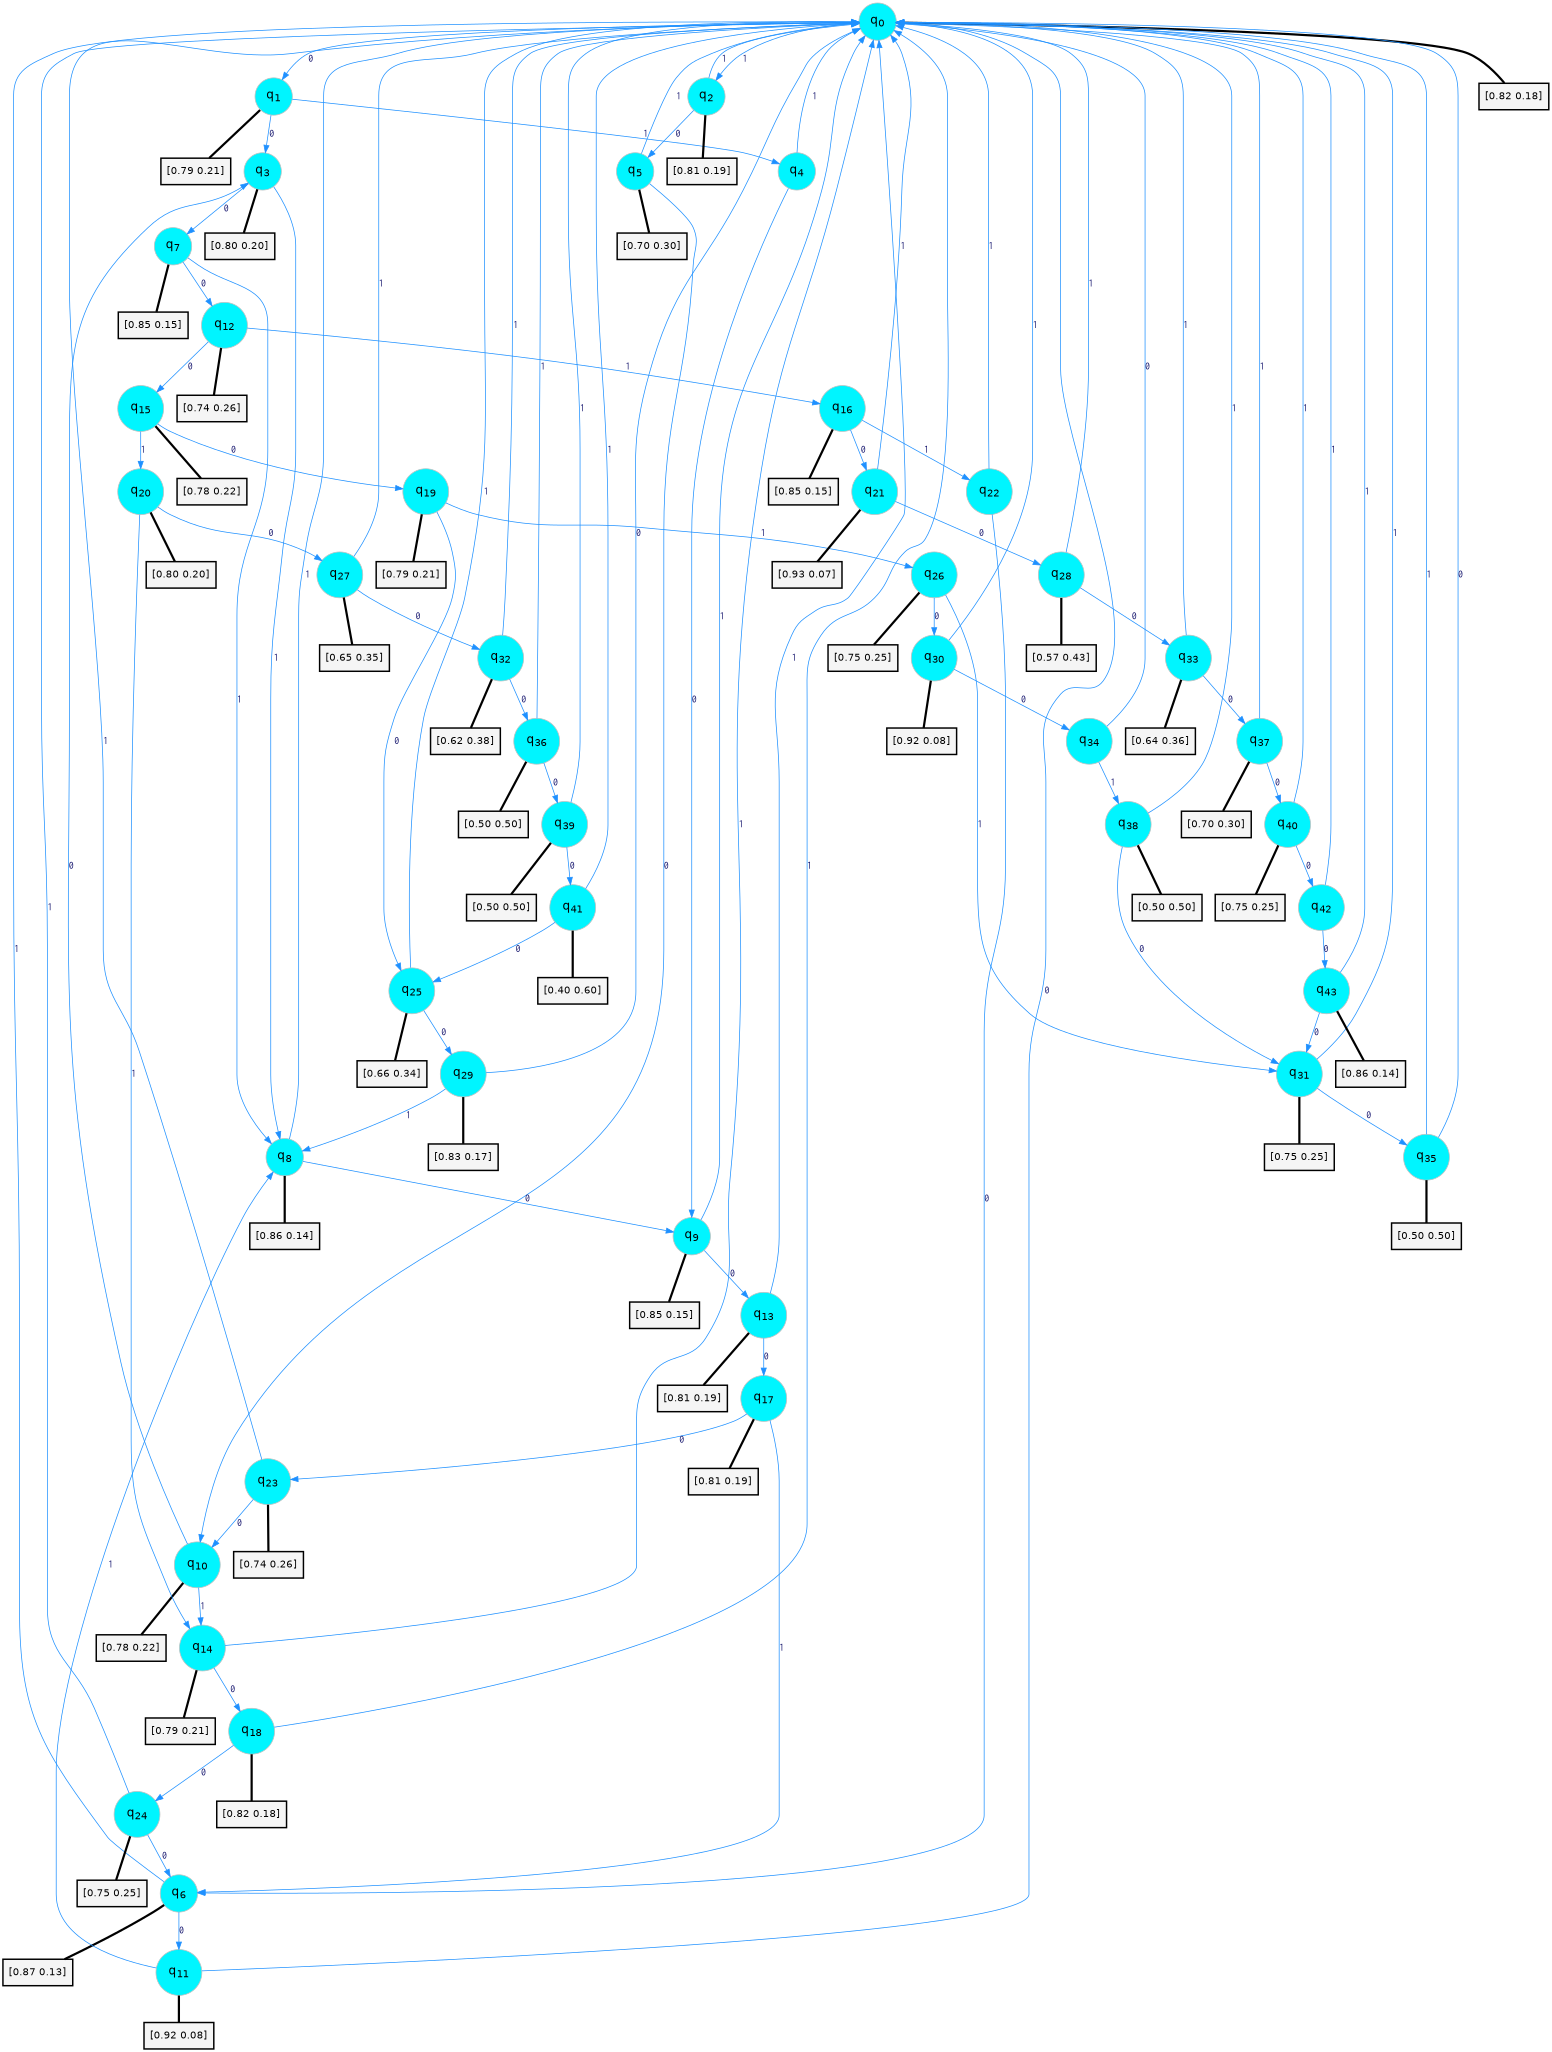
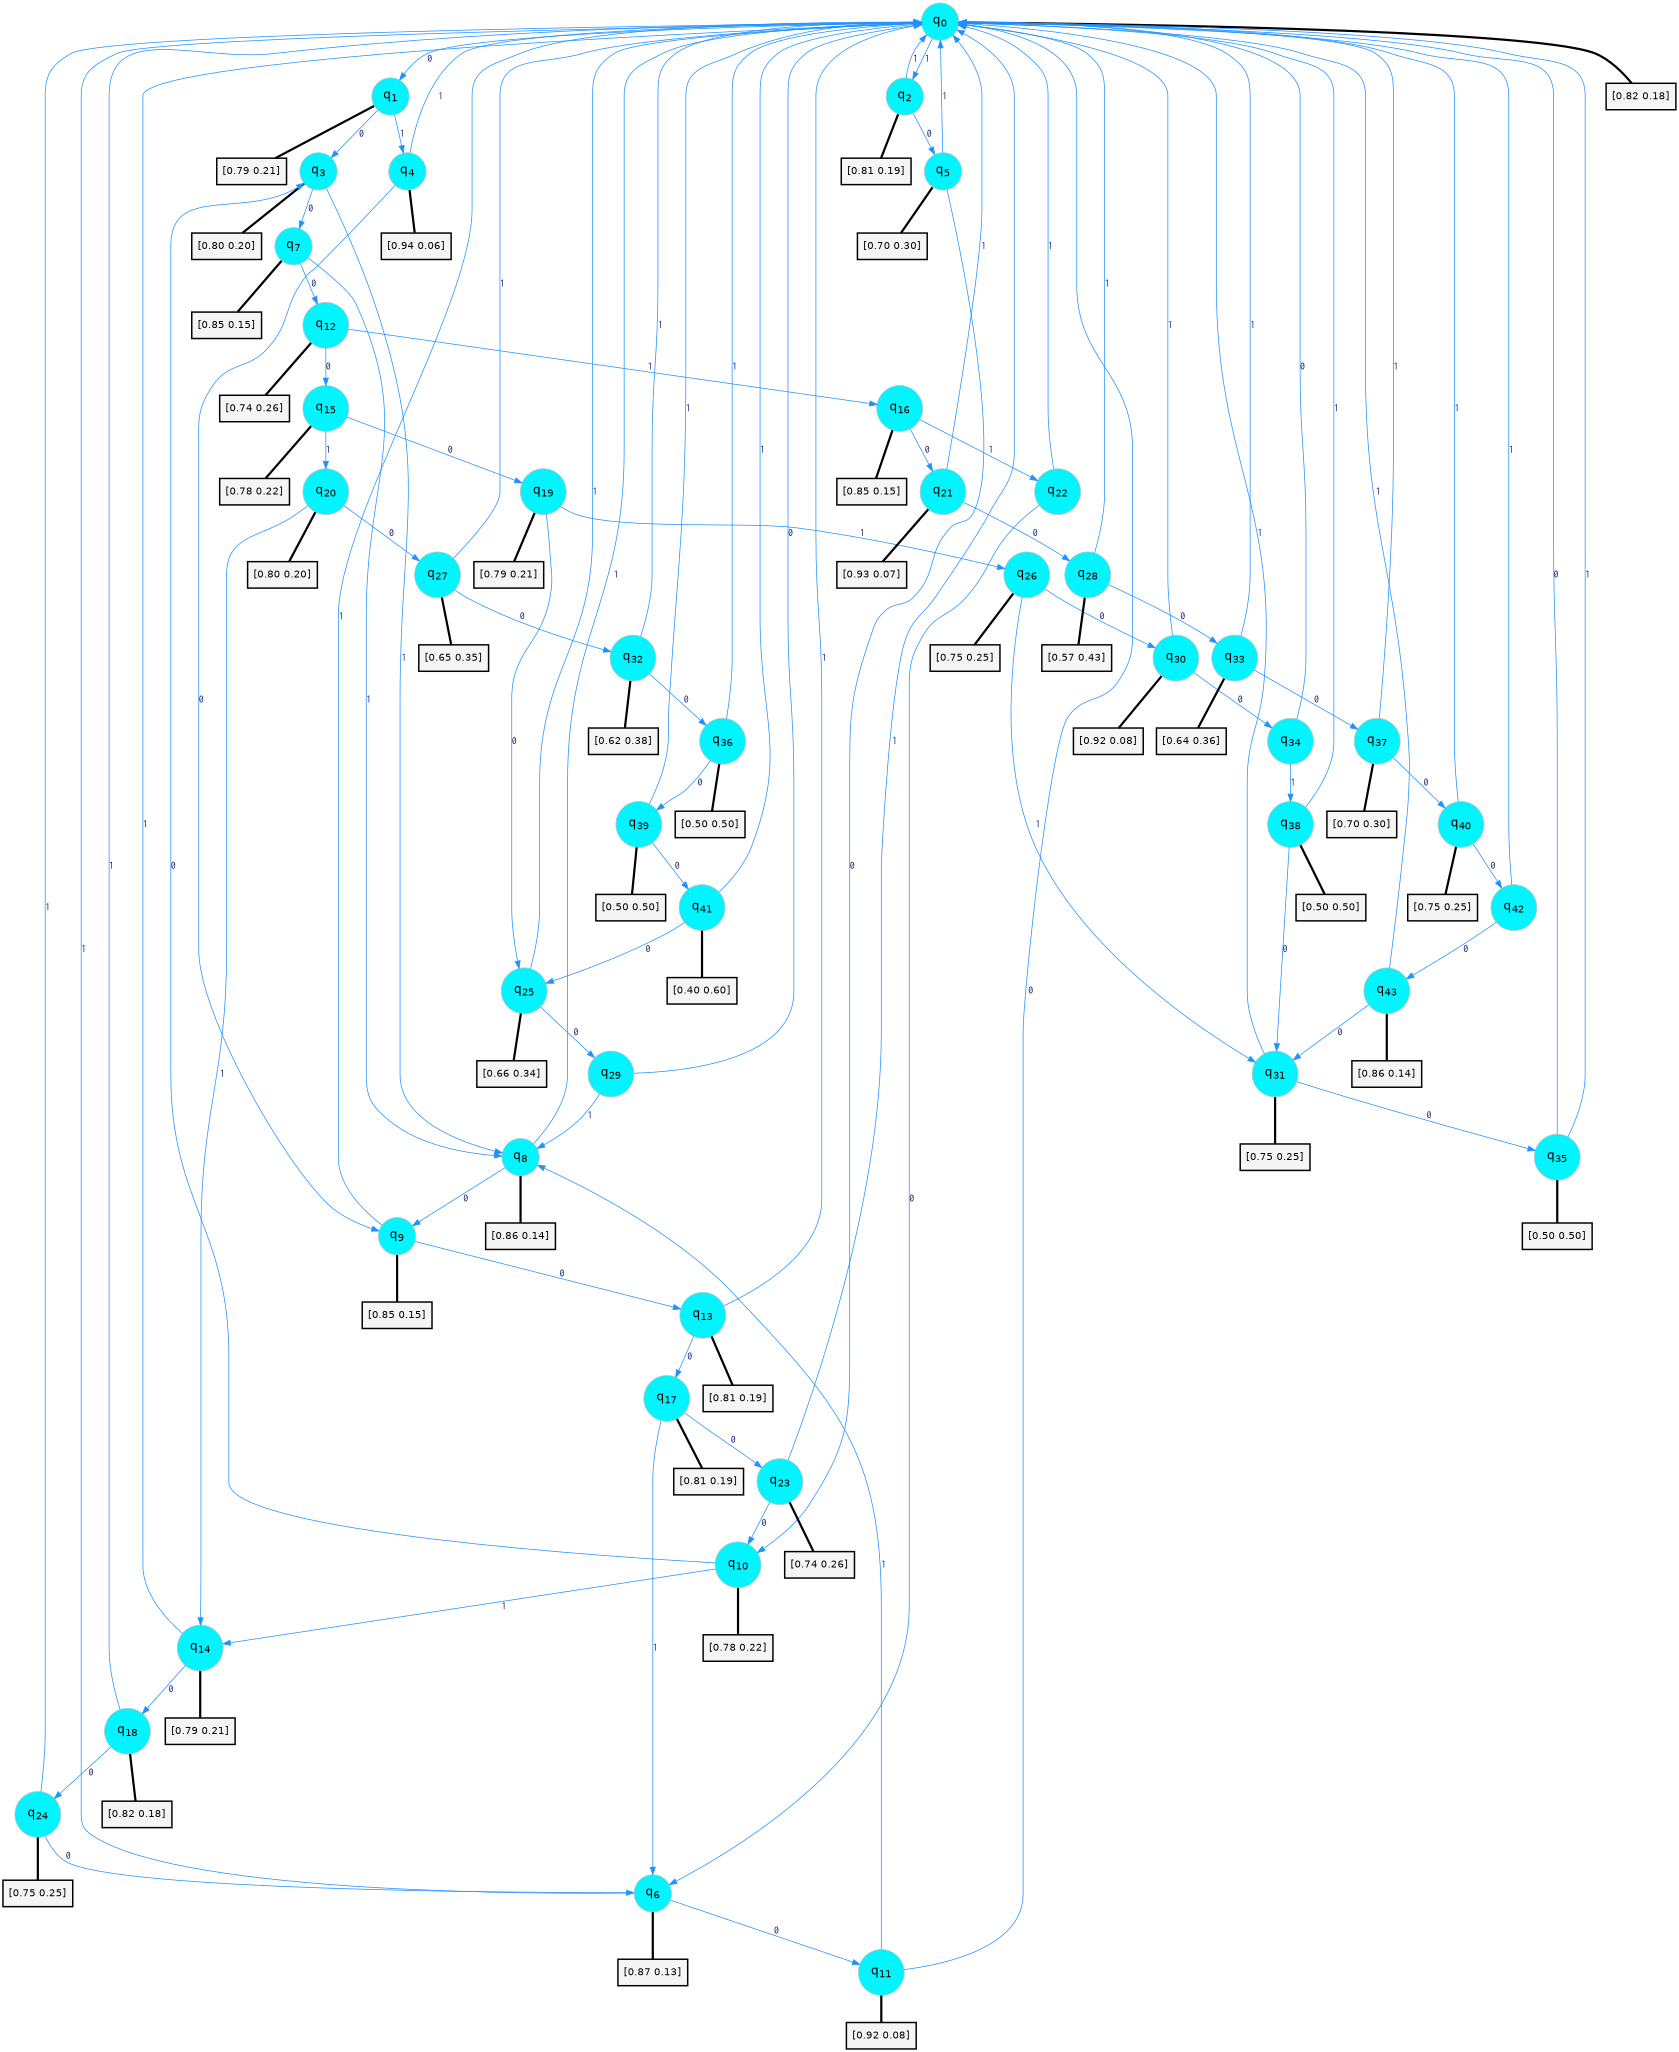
  digraph {
    rankdir=TD
    node [color=gray fillcolor=turquoise1 fontcolor=black fontname=Helvetica fontsize=16 fontweight=bold shape=circle style=filled]
    edge [arrowsize=1 color=dodgerblue1 fontcolor=midnightblue fontname=courier fontweight=bold penwidth=1 style=solid weight=20]
    n1 [label=<q<SUB>0</SUB>>]
    n2 [label=<q<SUB>1</SUB>>]
    n3 [label=<q<SUB>2</SUB>>]
    n4 [color=black fillcolor=whitesmoke fontsize=14 label="[0.82 0.18]" penwidth=2 shape=box]
    n5 [label=<q<SUB>3</SUB>>]
    n6 [label=<q<SUB>4</SUB>>]
    n7 [color=black fillcolor=whitesmoke fontsize=14 label="[0.79 0.21]" penwidth=2 shape=box]
    n8 [label=<q<SUB>5</SUB>>]
    n9 [color=black fillcolor=whitesmoke fontsize=14 label="[0.81 0.19]" penwidth=2 shape=box]
    n10 [label=<q<SUB>7</SUB>>]
    n11 [label=<q<SUB>8</SUB>>]
    n12 [color=black fillcolor=whitesmoke fontsize=14 label="[0.80 0.20]" penwidth=2 shape=box]
    n13 [label=<q<SUB>9</SUB>>]
+   n14 [color=black fillcolor=whitesmoke fontsize=14 label="[0.94 0.06]" penwidth=2 shape=box]
    n15 [label=<q<SUB>10</SUB>>]
    n16 [color=black fillcolor=whitesmoke fontsize=14 label="[0.70 0.30]" penwidth=2 shape=box]
    n17 [label=<q<SUB>12</SUB>>]
    n18 [color=black fillcolor=whitesmoke fontsize=14 label="[0.85 0.15]" penwidth=2 shape=box]
    n19 [color=black fillcolor=whitesmoke fontsize=14 label="[0.86 0.14]" penwidth=2 shape=box]
    n20 [label=<q<SUB>13</SUB>>]
    n21 [color=black fillcolor=whitesmoke fontsize=14 label="[0.85 0.15]" penwidth=2 shape=box]
    n22 [label=<q<SUB>14</SUB>>]
    n23 [color=black fillcolor=whitesmoke fontsize=14 label="[0.78 0.22]" penwidth=2 shape=box]
    n24 [label=<q<SUB>6</SUB>>]
    n25 [label=<q<SUB>11</SUB>>]
    n26 [color=black fillcolor=whitesmoke fontsize=14 label="[0.87 0.13]" penwidth=2 shape=box]
    n27 [color=black fillcolor=whitesmoke fontsize=14 label="[0.92 0.08]" penwidth=2 shape=box]
    n28 [label=<q<SUB>15</SUB>>]
    n29 [label=<q<SUB>16</SUB>>]
    n30 [color=black fillcolor=whitesmoke fontsize=14 label="[0.74 0.26]" penwidth=2 shape=box]
    n31 [label=<q<SUB>17</SUB>>]
    n32 [color=black fillcolor=whitesmoke fontsize=14 label="[0.81 0.19]" penwidth=2 shape=box]
    n33 [label=<q<SUB>18</SUB>>]
    n34 [color=black fillcolor=whitesmoke fontsize=14 label="[0.79 0.21]" penwidth=2 shape=box]
    n35 [label=<q<SUB>19</SUB>>]
    n36 [label=<q<SUB>20</SUB>>]
    n37 [color=black fillcolor=whitesmoke fontsize=14 label="[0.78 0.22]" penwidth=2 shape=box]
    n38 [label=<q<SUB>21</SUB>>]
    n39 [label=<q<SUB>22</SUB>>]
    n40 [color=black fillcolor=whitesmoke fontsize=14 label="[0.85 0.15]" penwidth=2 shape=box]
    n41 [label=<q<SUB>23</SUB>>]
    n42 [color=black fillcolor=whitesmoke fontsize=14 label="[0.81 0.19]" penwidth=2 shape=box]
    n43 [label=<q<SUB>24</SUB>>]
    n44 [color=black fillcolor=whitesmoke fontsize=14 label="[0.82 0.18]" penwidth=2 shape=box]
    n45 [label=<q<SUB>25</SUB>>]
    n46 [label=<q<SUB>26</SUB>>]
    n47 [color=black fillcolor=whitesmoke fontsize=14 label="[0.79 0.21]" penwidth=2 shape=box]
    n48 [label=<q<SUB>27</SUB>>]
    n49 [color=black fillcolor=whitesmoke fontsize=14 label="[0.80 0.20]" penwidth=2 shape=box]
    n50 [label=<q<SUB>28</SUB>>]
    n51 [color=black fillcolor=whitesmoke fontsize=14 label="[0.93 0.07]" penwidth=2 shape=box]
    n52 [color=black fillcolor=whitesmoke fontsize=14 label="[0.74 0.26]" penwidth=2 shape=box]
    n53 [color=black fillcolor=whitesmoke fontsize=14 label="[0.75 0.25]" penwidth=2 shape=box]
    n54 [label=<q<SUB>29</SUB>>]
    n55 [color=black fillcolor=whitesmoke fontsize=14 label="[0.66 0.34]" penwidth=2 shape=box]
    n56 [label=<q<SUB>30</SUB>>]
    n57 [label=<q<SUB>31</SUB>>]
    n58 [color=black fillcolor=whitesmoke fontsize=14 label="[0.75 0.25]" penwidth=2 shape=box]
    n59 [label=<q<SUB>32</SUB>>]
    n60 [color=black fillcolor=whitesmoke fontsize=14 label="[0.65 0.35]" penwidth=2 shape=box]
    n61 [label=<q<SUB>33</SUB>>]
    n62 [color=black fillcolor=whitesmoke fontsize=14 label="[0.57 0.43]" penwidth=2 shape=box]
-   n63 [color=black fillcolor=whitesmoke fontsize=14 label="[0.83 0.17]" penwidth=2 shape=box]
    n64 [label=<q<SUB>34</SUB>>]
    n65 [color=black fillcolor=whitesmoke fontsize=14 label="[0.92 0.08]" penwidth=2 shape=box]
    n66 [label=<q<SUB>35</SUB>>]
    n67 [color=black fillcolor=whitesmoke fontsize=14 label="[0.75 0.25]" penwidth=2 shape=box]
    n68 [label=<q<SUB>36</SUB>>]
    n69 [color=black fillcolor=whitesmoke fontsize=14 label="[0.62 0.38]" penwidth=2 shape=box]
    n70 [label=<q<SUB>37</SUB>>]
    n71 [color=black fillcolor=whitesmoke fontsize=14 label="[0.64 0.36]" penwidth=2 shape=box]
    n72 [label=<q<SUB>38</SUB>>]
    n73 [color=black fillcolor=whitesmoke fontsize=14 label="[0.50 0.50]" penwidth=2 shape=box]
    n74 [label=<q<SUB>39</SUB>>]
    n75 [color=black fillcolor=whitesmoke fontsize=14 label="[0.50 0.50]" penwidth=2 shape=box]
    n76 [label=<q<SUB>40</SUB>>]
    n77 [color=black fillcolor=whitesmoke fontsize=14 label="[0.70 0.30]" penwidth=2 shape=box]
    n78 [color=black fillcolor=whitesmoke fontsize=14 label="[0.50 0.50]" penwidth=2 shape=box]
    n79 [label=<q<SUB>41</SUB>>]
    n80 [color=black fillcolor=whitesmoke fontsize=14 label="[0.50 0.50]" penwidth=2 shape=box]
    n81 [label=<q<SUB>42</SUB>>]
    n82 [color=black fillcolor=whitesmoke fontsize=14 label="[0.75 0.25]" penwidth=2 shape=box]
    n83 [color=black fillcolor=whitesmoke fontsize=14 label="[0.40 0.60]" penwidth=2 shape=box]
    n84 [label=<q<SUB>43</SUB>>]
    n85 [color=black fillcolor=whitesmoke fontsize=14 label="[0.86 0.14]" penwidth=2 shape=box]
    n1 -> n2 [label=0]
    n1 -> n3 [label=1]
    n1 -> n4 [arrowhead=none color=black penwidth=3]
    n2 -> n5 [label=0]
    n2 -> n6 [label=1]
    n2 -> n7 [arrowhead=none color=black penwidth=3]
    n3 -> n1 [label=1]
    n3 -> n8 [label=0]
    n3 -> n9 [arrowhead=none color=black penwidth=3]
    n5 -> n10 [label=0]
    n5 -> n11 [label=1]
    n5 -> n12 [arrowhead=none color=black penwidth=3]
    n6 -> n1 [label=1]
    n6 -> n13 [label=0]
+   n6 -> n14 [arrowhead=none color=black penwidth=3]
    n8 -> n1 [label=1]
    n8 -> n15 [label=0]
    n8 -> n16 [arrowhead=none color=black penwidth=3]
    n10 -> n11 [label=1]
    n10 -> n17 [label=0]
    n10 -> n18 [arrowhead=none color=black penwidth=3]
    n11 -> n1 [label=1]
    n11 -> n13 [label=0]
    n11 -> n19 [arrowhead=none color=black penwidth=3]
    n13 -> n1 [label=1]
    n13 -> n20 [label=0]
    n13 -> n21 [arrowhead=none color=black penwidth=3]
    n15 -> n5 [label=0]
    n15 -> n22 [label=1]
    n15 -> n23 [arrowhead=none color=black penwidth=3]
    n17 -> n28 [label=0]
    n17 -> n29 [label=1]
    n17 -> n30 [arrowhead=none color=black penwidth=3]
    n20 -> n1 [label=1]
    n20 -> n31 [label=0]
    n20 -> n32 [arrowhead=none color=black penwidth=3]
    n22 -> n1 [label=1]
    n22 -> n33 [label=0]
    n22 -> n34 [arrowhead=none color=black penwidth=3]
    n24 -> n1 [label=1]
    n24 -> n25 [label=0]
    n24 -> n26 [arrowhead=none color=black penwidth=3]
    n25 -> n1 [label=0]
    n25 -> n11 [label=1]
    n25 -> n27 [arrowhead=none color=black penwidth=3]
    n28 -> n35 [label=0]
    n28 -> n36 [label=1]
    n28 -> n37 [arrowhead=none color=black penwidth=3]
    n29 -> n38 [label=0]
    n29 -> n39 [label=1]
    n29 -> n40 [arrowhead=none color=black penwidth=3]
    n31 -> n24 [label=1]
    n31 -> n41 [label=0]
    n31 -> n42 [arrowhead=none color=black penwidth=3]
    n33 -> n1 [label=1]
    n33 -> n43 [label=0]
    n33 -> n44 [arrowhead=none color=black penwidth=3]
    n35 -> n45 [label=0]
    n35 -> n46 [label=1]
    n35 -> n47 [arrowhead=none color=black penwidth=3]
    n36 -> n22 [label=1]
    n36 -> n48 [label=0]
    n36 -> n49 [arrowhead=none color=black penwidth=3]
    n38 -> n1 [label=1]
    n38 -> n50 [label=0]
    n38 -> n51 [arrowhead=none color=black penwidth=3]
    n39 -> n1 [label=1]
    n39 -> n24 [label=0]
    n41 -> n1 [label=1]
    n41 -> n15 [label=0]
    n41 -> n52 [arrowhead=none color=black penwidth=3]
    n43 -> n1 [label=1]
    n43 -> n24 [label=0]
    n43 -> n53 [arrowhead=none color=black penwidth=3]
    n45 -> n1 [label=1]
    n45 -> n54 [label=0]
    n45 -> n55 [arrowhead=none color=black penwidth=3]
    n46 -> n56 [label=0]
    n46 -> n57 [label=1]
    n46 -> n58 [arrowhead=none color=black penwidth=3]
    n48 -> n1 [label=1]
    n48 -> n59 [label=0]
    n48 -> n60 [arrowhead=none color=black penwidth=3]
    n50 -> n1 [label=1]
    n50 -> n61 [label=0]
    n50 -> n62 [arrowhead=none color=black penwidth=3]
    n54 -> n1 [label=0]
    n54 -> n11 [label=1]
-   n54 -> n63 [arrowhead=none color=black penwidth=3]
    n56 -> n1 [label=1]
    n56 -> n64 [label=0]
    n56 -> n65 [arrowhead=none color=black penwidth=3]
    n57 -> n1 [label=1]
    n57 -> n66 [label=0]
    n57 -> n67 [arrowhead=none color=black penwidth=3]
    n59 -> n1 [label=1]
    n59 -> n68 [label=0]
    n59 -> n69 [arrowhead=none color=black penwidth=3]
    n61 -> n1 [label=1]
    n61 -> n70 [label=0]
    n61 -> n71 [arrowhead=none color=black penwidth=3]
    n64 -> n1 [label=0]
    n64 -> n72 [label=1]
    n66 -> n1 [label=0]
    n66 -> n1 [label=1]
    n66 -> n73 [arrowhead=none color=black penwidth=3]
    n68 -> n1 [label=1]
    n68 -> n74 [label=0]
    n68 -> n75 [arrowhead=none color=black penwidth=3]
    n70 -> n1 [label=1]
    n70 -> n76 [label=0]
    n70 -> n77 [arrowhead=none color=black penwidth=3]
    n72 -> n1 [label=1]
    n72 -> n57 [label=0]
    n72 -> n78 [arrowhead=none color=black penwidth=3]
    n74 -> n1 [label=1]
    n74 -> n79 [label=0]
    n74 -> n80 [arrowhead=none color=black penwidth=3]
    n76 -> n1 [label=1]
    n76 -> n81 [label=0]
    n76 -> n82 [arrowhead=none color=black penwidth=3]
    n79 -> n1 [label=1]
    n79 -> n45 [label=0]
    n79 -> n83 [arrowhead=none color=black penwidth=3]
    n81 -> n1 [label=1]
    n81 -> n84 [label=0]
    n84 -> n1 [label=1]
    n84 -> n57 [label=0]
    n84 -> n85 [arrowhead=none color=black penwidth=3]
  }
